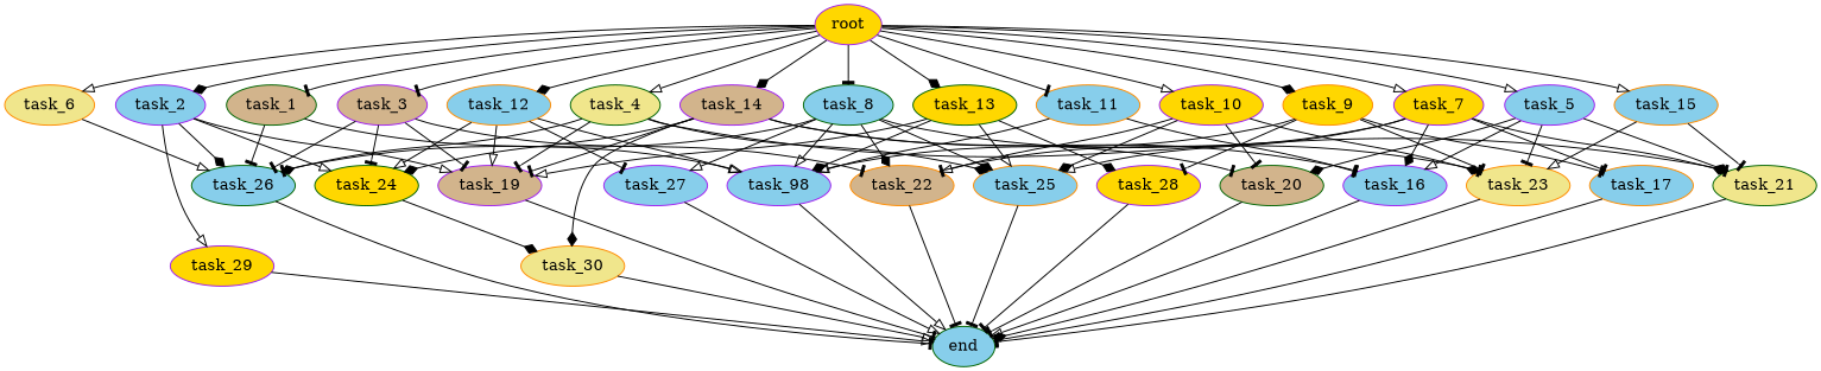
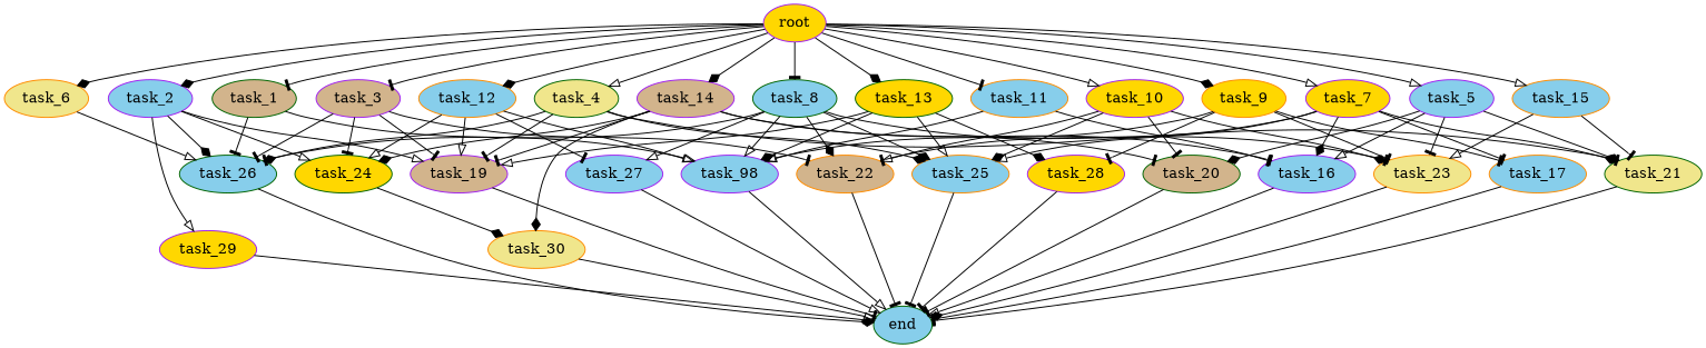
  digraph {
    node [color=purple fillcolor=skyblue style=filled]
    edge [arrowhead=tee]
    root [fillcolor=gold]
    task_1 [color=darkgreen fillcolor=tan]
    task_2
    task_3 [fillcolor=tan]
    task_4 [color=darkgreen fillcolor=khaki]
    task_5
    task_6 [color=darkorange fillcolor=khaki]
    task_7 [fillcolor=gold]
    task_8 [color=darkgreen]
    task_9 [color=darkorange fillcolor=gold]
    task_10 [fillcolor=gold]
    task_11 [color=darkorange]
    task_12 [color=darkorange]
    task_13 [color=darkgreen fillcolor=gold]
    task_14 [fillcolor=tan]
    task_15 [color=darkorange]
    n17 [label=task_98]
    task_26 [color=darkgreen]
    task_19 [fillcolor=tan]
    task_24 [color=darkgreen fillcolor=gold]
    task_29 [fillcolor=gold]
    task_22 [color=darkorange fillcolor=tan]
    task_21 [color=darkgreen fillcolor=khaki]
    task_25 [color=darkorange]
    task_16
    task_20 [color=darkgreen fillcolor=tan]
    task_23 [color=darkorange fillcolor=khaki]
    task_17 [color=darkorange]
    task_27
    task_28 [fillcolor=gold]
    task_30 [color=darkorange fillcolor=khaki]
    end [color=darkgreen]
    root -> task_1
    root -> task_2 [arrowhead=diamond]
    root -> task_3
    root -> task_4 [arrowhead=onormal]
    root -> task_5 [arrowhead=onormal]
-   root -> task_6 [arrowhead=onormal]
+   root -> task_6 [arrowhead=diamond]
    root -> task_7 [arrowhead=onormal]
    root -> task_8
    root -> task_9 [arrowhead=diamond]
    root -> task_10 [arrowhead=onormal]
    root -> task_11
    root -> task_12 [arrowhead=diamond]
    root -> task_13 [arrowhead=diamond]
    root -> task_14 [arrowhead=diamond]
    root -> task_15 [arrowhead=onormal]
    task_1 -> n17 [arrowhead=onormal]
    task_1 -> task_26
    task_2 -> task_26 [arrowhead=diamond]
    task_2 -> task_19 [arrowhead=onormal]
    task_2 -> task_24 [arrowhead=onormal]
    task_2 -> task_29 [arrowhead=onormal]
    task_3 -> task_26
    task_3 -> task_19
    task_3 -> task_24
    task_3 -> task_22
    task_4 -> task_26 [arrowhead=diamond]
    task_4 -> task_19
    task_4 -> task_21
    task_4 -> task_25 [arrowhead=diamond]
    task_5 -> task_21 [arrowhead=diamond]
    task_5 -> task_16 [arrowhead=onormal]
    task_5 -> task_20 [arrowhead=diamond]
    task_5 -> task_23
    task_6 -> task_26 [arrowhead=onormal]
    task_7 -> task_22
    task_7 -> task_21 [arrowhead=diamond]
    task_7 -> task_25 [arrowhead=onormal]
    task_7 -> task_16 [arrowhead=diamond]
    task_7 -> task_17
    task_8 -> n17 [arrowhead=onormal]
    task_8 -> task_26
    task_8 -> task_22 [arrowhead=diamond]
    task_8 -> task_25 [arrowhead=diamond]
    task_8 -> task_23
    task_8 -> task_27 [arrowhead=onormal]
    task_9 -> n17 [arrowhead=onormal]
    task_9 -> task_23
    task_9 -> task_17
    task_9 -> task_28
    task_10 -> task_22 [arrowhead=onormal]
    task_10 -> task_25 [arrowhead=diamond]
    task_10 -> task_20
    task_10 -> task_23 [arrowhead=diamond]
    task_11 -> n17 [arrowhead=onormal]
    task_11 -> task_16
    task_12 -> n17 [arrowhead=onormal]
    task_12 -> task_19 [arrowhead=onormal]
    task_12 -> task_24 [arrowhead=onormal]
    task_12 -> task_27
    task_13 -> n17 [arrowhead=diamond]
    task_13 -> task_19 [arrowhead=onormal]
    task_13 -> task_25 [arrowhead=onormal]
    task_13 -> task_28 [arrowhead=diamond]
    task_14 -> task_19
    task_14 -> task_24 [arrowhead=diamond]
    task_14 -> task_16
    task_14 -> task_20
    task_14 -> task_30 [arrowhead=diamond]
    task_15 -> task_21
    task_15 -> task_23 [arrowhead=onormal]
    n17 -> end [arrowhead=onormal]
-   task_26 -> end
+   task_26 -> end [arrowhead=diamond]
    task_19 -> end
    task_24 -> task_30 [arrowhead=diamond]
    task_29 -> end [arrowhead=onormal]
    task_22 -> end
    task_21 -> end
    task_25 -> end
    task_16 -> end [arrowhead=onormal]
    task_20 -> end
    task_23 -> end [arrowhead=diamond]
    task_17 -> end
    task_27 -> end [arrowhead=onormal]
    task_28 -> end
    task_30 -> end [arrowhead=onormal]
  }
